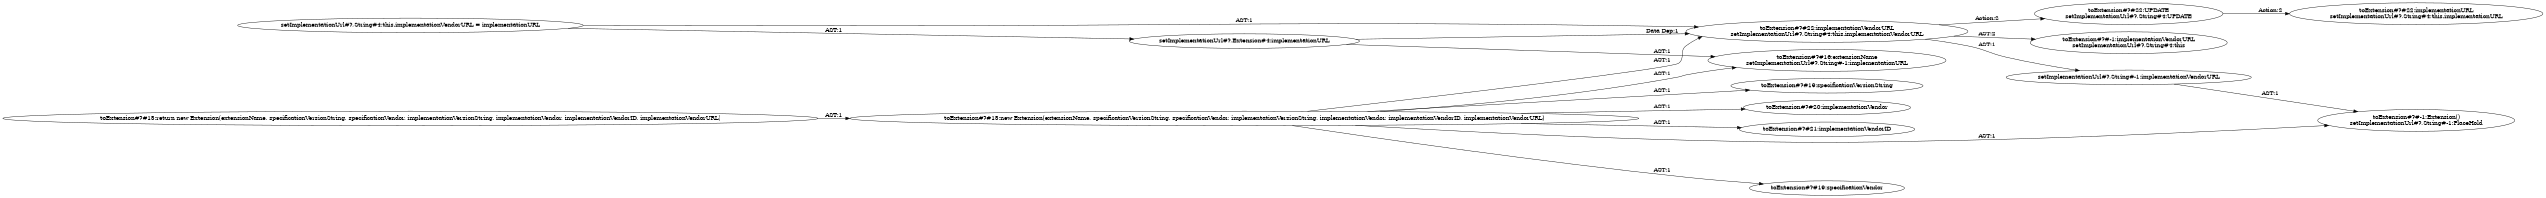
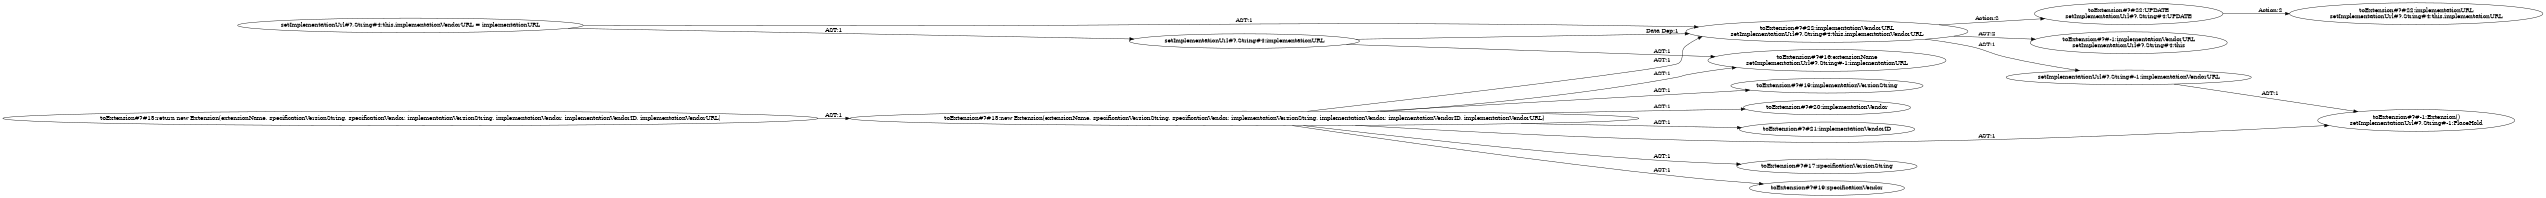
  digraph {
    rankdir=LR
    node [shape=ellipse]
    n1 [label="toExtension#?#22:UPDATE\nsetImplementationUrl#?,String#4:UPDATE"]
    n2 [label="toExtension#?#22:implementationURL\nsetImplementationUrl#?,String#4:this.implementationURL"]
    n3 [label="toExtension#?#22:implementationVendorURL\nsetImplementationUrl#?,String#4:this.implementationVendorURL"]
    n4 [label="toExtension#?#-1:implementationVendorURL\nsetImplementationUrl#?,String#4:this"]
    n5 [label="setImplementationUrl#?,String#-1:implementationVendorURL"]
    n6 [label="toExtension#?#-1:Extension()\nsetImplementationUrl#?,String#-1:PlaceHold"]
    n7 [label="toExtension#?#15:new Extension(extensionName, specificationVersionString, specificationVendor, implementationVersionString, implementationVendor, implementationVendorID, implementationVendorURL)"]
    n8 [label="toExtension#?#16:extensionName\nsetImplementationUrl#?,String#-1:implementationURL"]
+   n9 [label="toExtension#?#17:specificationVersionString"]
    n10 [label="toExtension#?#19:specificationVendor"]
-   n11 [label="toExtension#?#19:specificationVersionString"]
+   n11 [label="toExtension#?#19:implementationVersionString"]
    n12 [label="toExtension#?#20:implementationVendor"]
    n13 [label="toExtension#?#21:implementationVendorID"]
    n14 [label="toExtension#?#15:return new Extension(extensionName, specificationVersionString, specificationVendor, implementationVersionString, implementationVendor, implementationVendorID, implementationVendorURL)"]
    n15 [label="setImplementationUrl#?,String#4:this.implementationVendorURL = implementationURL"]
-   n16 [label="setImplementationUrl#?,Extension#4:implementationURL"]
+   n16 [label="setImplementationUrl#?,String#4:implementationURL"]
    n1 -> n2 [label="Action:2"]
    n3 -> n1 [label="Action:2"]
    n3 -> n4 [label="AST:2"]
    n3 -> n5 [label="AST:1"]
    n5 -> n6 [label="AST:1"]
    n7 -> n3 [label="AST:1"]
    n7 -> n6 [label="AST:1"]
    n7 -> n8 [label="AST:1"]
+   n7 -> n9 [label="AST:1"]
    n7 -> n10 [label="AST:1"]
    n7 -> n11 [label="AST:1"]
    n7 -> n12 [label="AST:1"]
    n7 -> n13 [label="AST:1"]
    n14 -> n7 [label="AST:1"]
    n15 -> n3 [label="AST:1"]
    n15 -> n16 [label="AST:1"]
    n16 -> n3 [label="Data Dep:1"]
    n16 -> n8 [label="AST:1"]
  }
